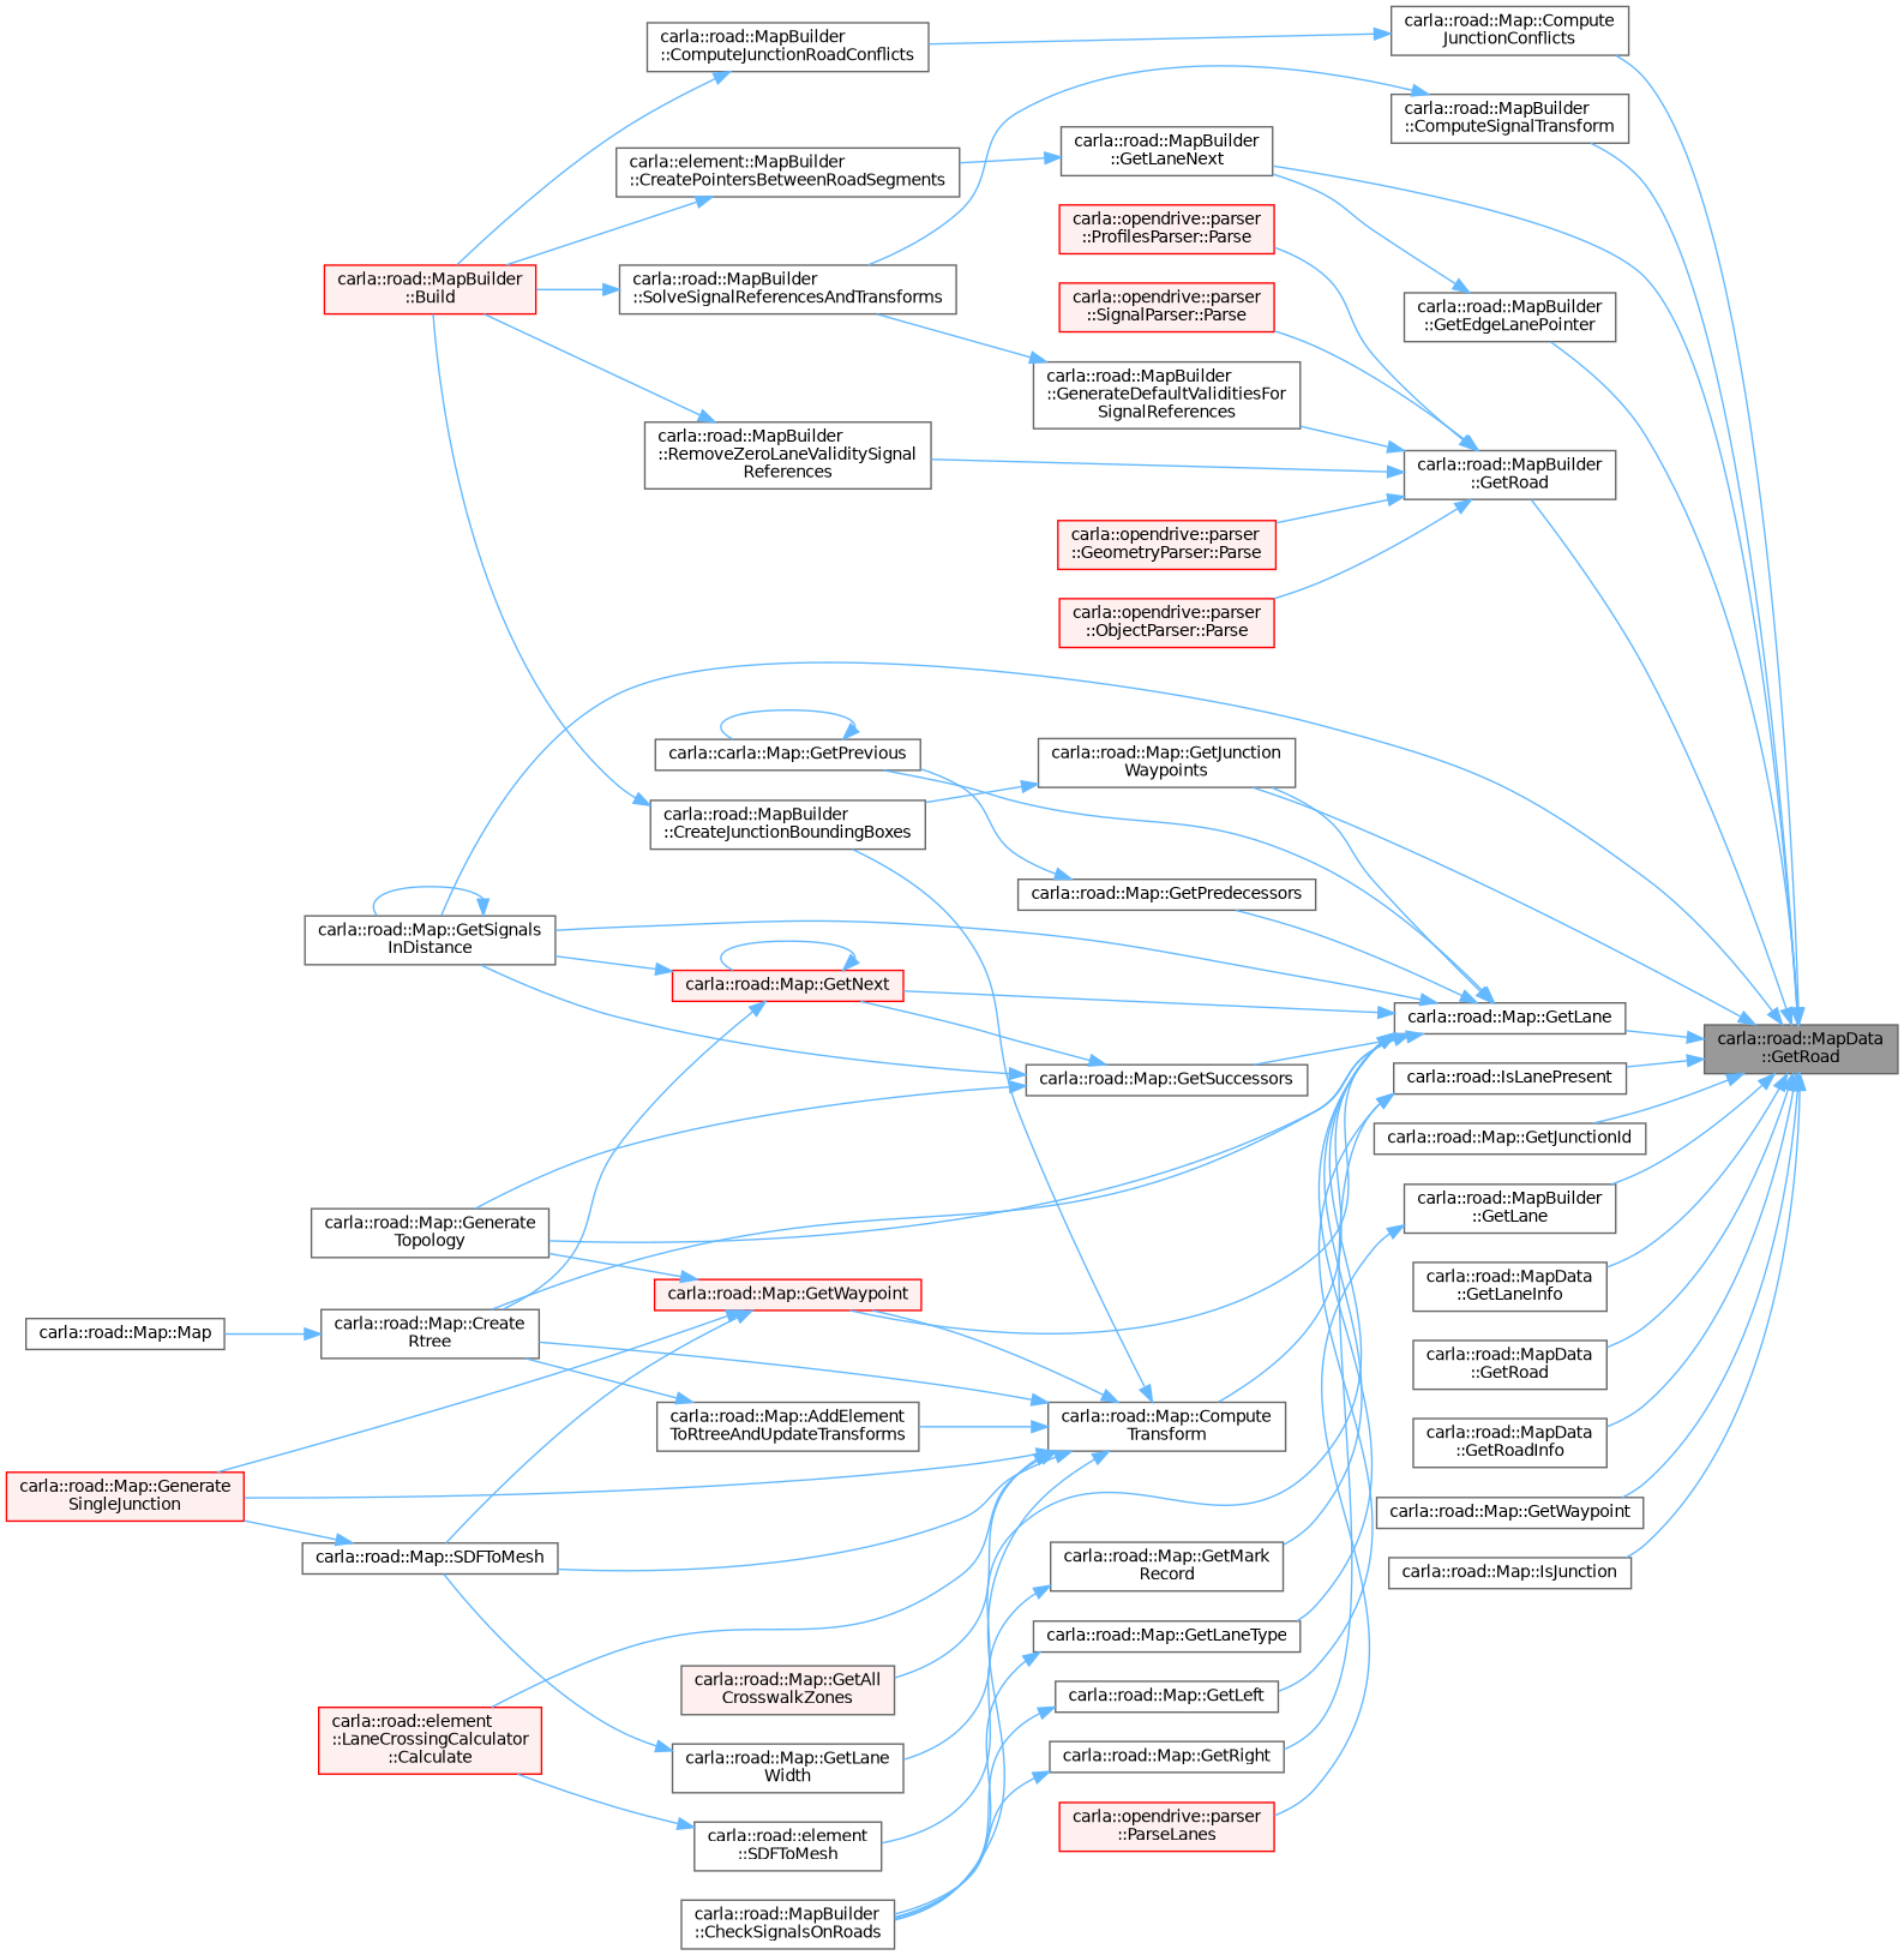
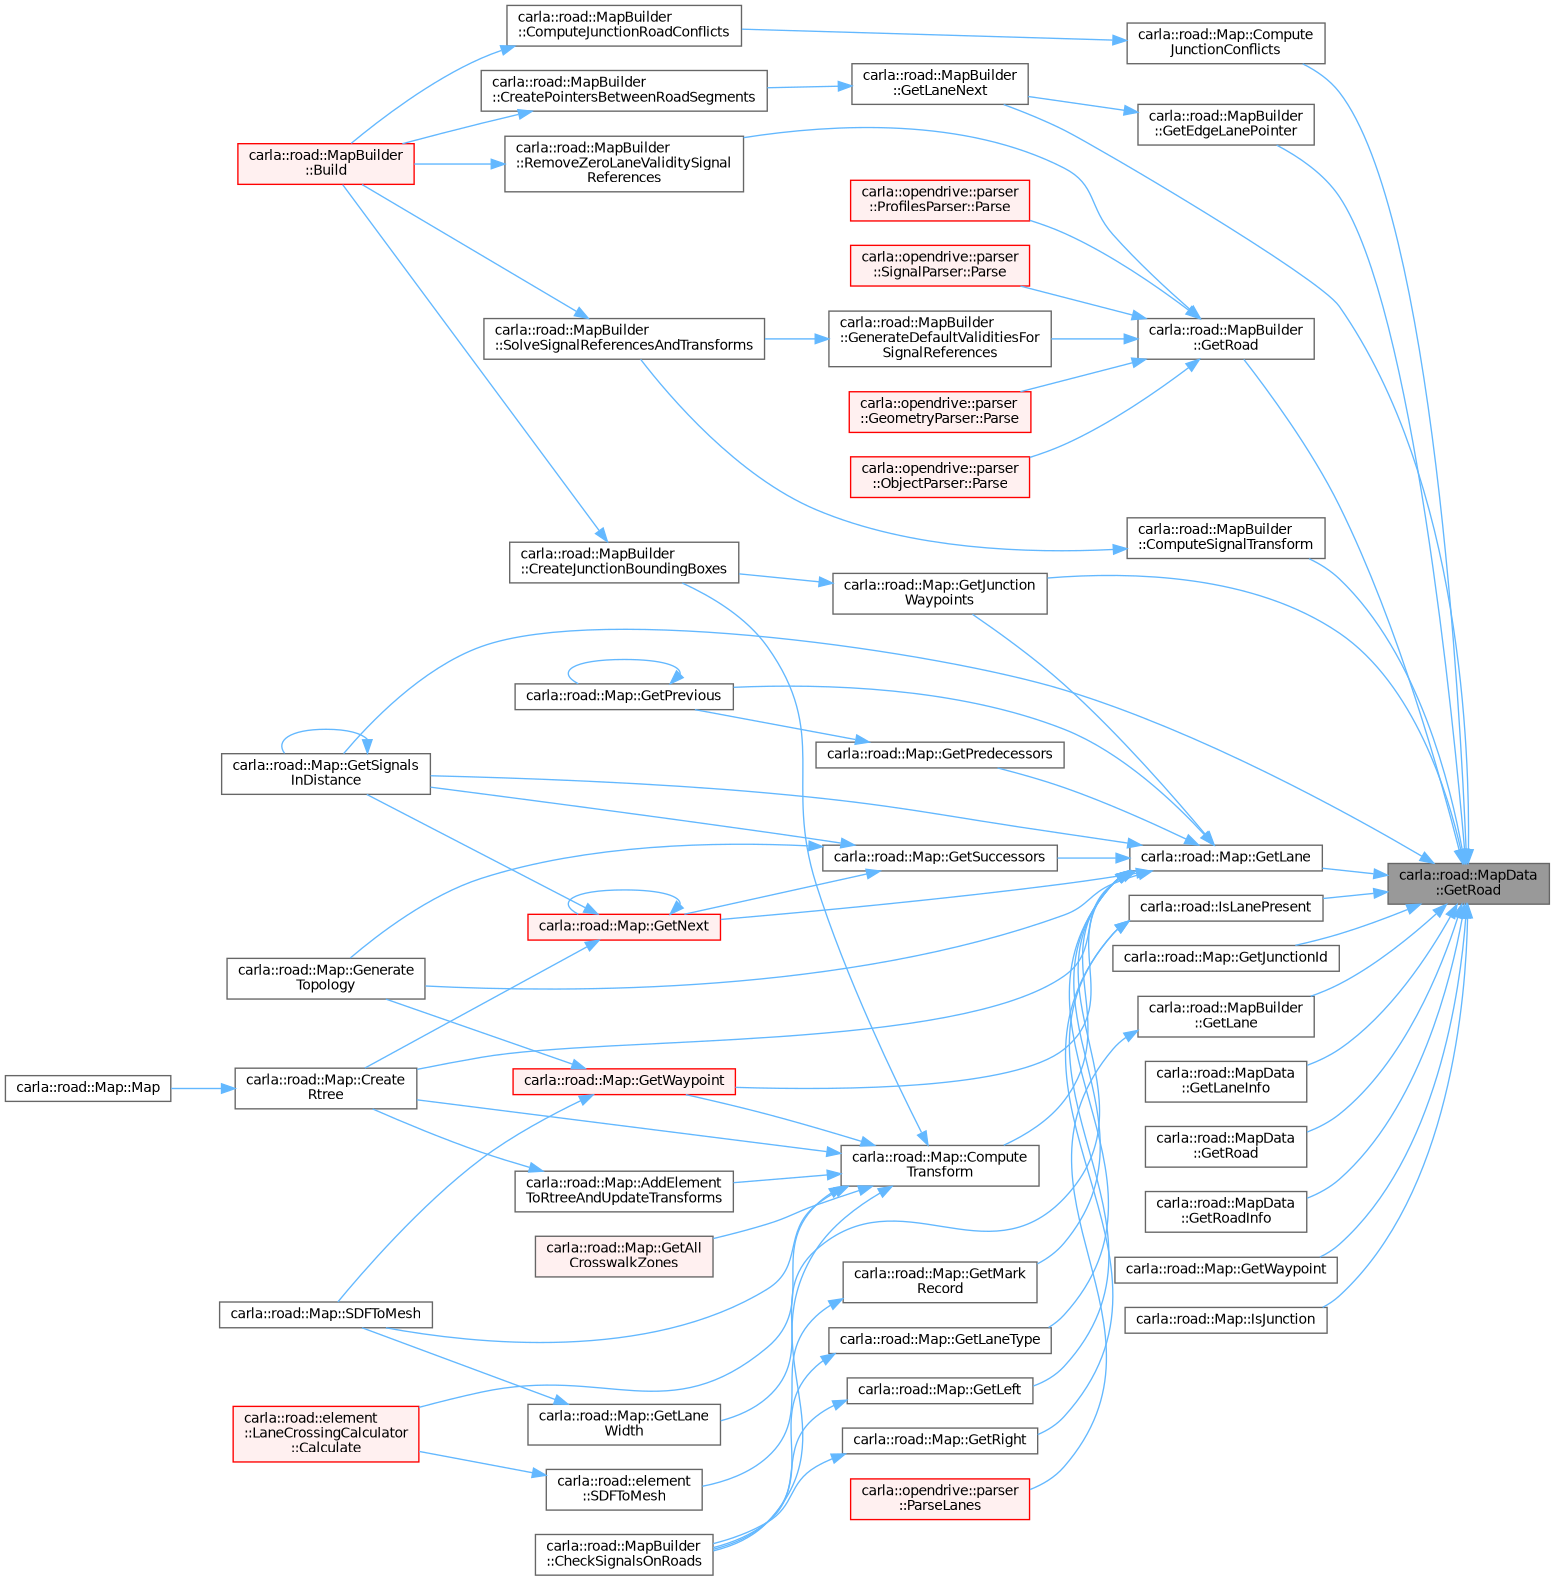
  digraph {
    rankdir=RL
    node [color=grey40 fillcolor=white fontname=Helvetica fontsize=10 shape=box style=filled]
    edge [color=steelblue1 dir=back fontname=Helvetica fontsize=10 labelfontname=Helvetica labelfontsize=10 style=solid]
    n1 [color=gray40 fillcolor=grey60 fontcolor=black height=0.2 label="carla::road::MapData\l::GetRoad" width=0.4]
    n2 [height=0.2 label="carla::road::Map::Compute\lJunctionConflicts" width=0.4]
    n3 [height=0.2 label="carla::road::MapBuilder\l::ComputeSignalTransform" width=0.4]
    n4 [height=0.2 label="carla::road::MapBuilder\l::GetEdgeLanePointer" width=0.4]
    n5 [height=0.2 label="carla::road::MapBuilder\l::GetLaneNext" width=0.4]
    n6 [height=0.2 label="carla::road::Map::GetJunctionId" width=0.4]
    n7 [height=0.2 label="carla::road::Map::GetJunction\lWaypoints" width=0.4]
    n8 [height=0.2 label="carla::road::Map::GetLane" width=0.4]
    n9 [height=0.2 label="carla::road::Map::GetSignals\lInDistance" width=0.4]
    n10 [height=0.2 label="carla::road::MapBuilder\l::GetLane" width=0.4]
    n11 [height=0.2 label="carla::road::MapData\l::GetLaneInfo" width=0.4]
    n12 [height=0.2 label="carla::road::MapBuilder\l::GetRoad" width=0.4]
    n13 [height=0.2 label="carla::road::MapData\l::GetRoad" width=0.4]
    n14 [height=0.2 label="carla::road::MapData\l::GetRoadInfo" width=0.4]
    n15 [height=0.2 label="carla::road::Map::GetWaypoint" width=0.4]
    n16 [height=0.2 label="carla::road::Map::IsJunction" width=0.4]
    n17 [height=0.2 label="carla::road::IsLanePresent" width=0.4]
    n18 [height=0.2 label="carla::road::MapBuilder\l::ComputeJunctionRoadConflicts" width=0.4]
    n19 [height=0.2 label="carla::road::MapBuilder\l::SolveSignalReferencesAndTransforms" width=0.4]
-   n20 [height=0.2 label="carla::element::MapBuilder\l::CreatePointersBetweenRoadSegments" width=0.4]
+   n20 [height=0.2 label="carla::road::MapBuilder\l::CreatePointersBetweenRoadSegments" width=0.4]
    n21 [height=0.2 label="carla::road::MapBuilder\l::CreateJunctionBoundingBoxes" width=0.4]
    n22 [height=0.2 label="carla::road::Map::Compute\lTransform" width=0.4]
    n23 [height=0.2 label="carla::road::Map::Create\lRtree" width=0.4]
    n24 [color=red fillcolor="#FFF0F0" height=0.2 label="carla::road::Map::GetWaypoint" width=0.4]
    n25 [height=0.2 label="carla::road::Map::Generate\lTopology" width=0.4]
    n26 [height=0.2 label="carla::road::Map::GetLaneType" width=0.4]
    n27 [height=0.2 label="carla::road::Map::GetLane\lWidth" width=0.4]
    n28 [height=0.2 label="carla::road::Map::GetMark\lRecord" width=0.4]
    n29 [color=red fillcolor="#FFF0F0" height=0.2 label="carla::road::Map::GetNext" width=0.4]
    n30 [height=0.2 label="carla::road::Map::GetPredecessors" width=0.4]
-   n31 [height=0.2 label="carla::carla::Map::GetPrevious" width=0.4]
+   n31 [height=0.2 label="carla::road::Map::GetPrevious" width=0.4]
    n32 [height=0.2 label="carla::road::Map::GetSuccessors" width=0.4]
    n33 [color=red fillcolor="#FFF0F0" height=0.2 label="carla::opendrive::parser\l::ParseLanes" width=0.4]
    n34 [height=0.2 label="carla::road::MapBuilder\l::GenerateDefaultValiditiesFor\lSignalReferences" width=0.4]
    n35 [color=red fillcolor="#FFF0F0" height=0.2 label="carla::opendrive::parser\l::GeometryParser::Parse" width=0.4]
    n36 [color=red fillcolor="#FFF0F0" height=0.2 label="carla::opendrive::parser\l::ObjectParser::Parse" width=0.4]
    n37 [color=red fillcolor="#FFF0F0" height=0.2 label="carla::opendrive::parser\l::ProfilesParser::Parse" width=0.4]
    n38 [color=red fillcolor="#FFF0F0" height=0.2 label="carla::opendrive::parser\l::SignalParser::Parse" width=0.4]
    n39 [height=0.2 label="carla::road::MapBuilder\l::RemoveZeroLaneValiditySignal\lReferences" width=0.4]
    n40 [height=0.2 label="carla::road::Map::GetLeft" width=0.4]
    n41 [height=0.2 label="carla::road::Map::GetRight" width=0.4]
    n42 [color=red fillcolor="#FFF0F0" height=0.2 label="carla::road::MapBuilder\l::Build" width=0.4]
    n43 [height=0.2 label="carla::road::Map::AddElement\lToRtreeAndUpdateTransforms" width=0.4]
    n44 [color=red fillcolor="#FFF0F0" height=0.2 label="carla::road::element\l::LaneCrossingCalculator\l::Calculate" width=0.4]
    n45 [height=0.2 label="carla::road::MapBuilder\l::CheckSignalsOnRoads" width=0.4]
-   n46 [color=red fillcolor="#FFF0F0" height=0.2 label="carla::road::Map::Generate\lSingleJunction" width=0.4]
    n47 [fillcolor="#FFF0F0" height=0.2 label="carla::road::Map::GetAll\lCrosswalkZones" width=0.4]
    n48 [height=0.2 label="carla::road::Map::SDFToMesh" width=0.4]
    n49 [height=0.2 label="carla::road::Map::Map" width=0.4]
    n50 [height=0.2 label="carla::road::element\l::SDFToMesh" width=0.4]
    n1 -> n2
    n1 -> n3
    n1 -> n4
    n1 -> n5
    n1 -> n6
    n1 -> n7
    n1 -> n8
    n1 -> n9
    n1 -> n10
    n1 -> n11
    n1 -> n12
    n1 -> n13
    n1 -> n14
    n1 -> n15
    n1 -> n16
    n1 -> n17
    n2 -> n18
    n3 -> n19
    n4 -> n5
    n5 -> n20
    n7 -> n21
    n8 -> n7
    n8 -> n9
    n8 -> n22
    n8 -> n23
    n8 -> n24
    n8 -> n25
    n8 -> n26
    n8 -> n27
    n8 -> n28
    n8 -> n29
    n8 -> n30
    n8 -> n31
    n8 -> n32
    n9 -> n9
    n10 -> n33
    n12 -> n34
    n12 -> n35
    n12 -> n36
    n12 -> n37
    n12 -> n38
    n12 -> n39
    n17 -> n40
    n17 -> n41
    n18 -> n42
    n19 -> n42
    n20 -> n42
    n21 -> n42
    n22 -> n21
    n22 -> n23
    n22 -> n24
    n22 -> n43
    n22 -> n44
    n22 -> n45
-   n22 -> n46
    n22 -> n47
    n22 -> n48
    n23 -> n49
    n24 -> n25
-   n24 -> n46
    n24 -> n48
    n26 -> n45
    n27 -> n48
    n28 -> n50
    n29 -> n9
    n29 -> n23
    n29 -> n29
    n30 -> n31
    n31 -> n31
    n32 -> n9
    n32 -> n25
    n32 -> n29
    n34 -> n19
    n39 -> n42
    n40 -> n45
    n41 -> n45
    n43 -> n23
-   n48 -> n46
    n50 -> n44
  }
